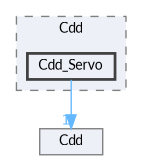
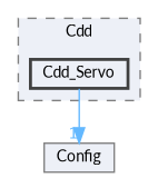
  digraph {
    compound=true
    fontname=Lato
    node [fillcolor="#edf0f7" fontname=Lato fontsize=10 shape=box]
    n1 [color=grey25 height=0.2 label=Cdd_Servo style="filled,bold" width=0.4]
-   n2 [color=grey50 height=0.2 label=Cdd style=filled width=0.4]
+   n2 [color=grey50 height=0.2 label=Config style=filled width=0.4]
    subgraph cluster_1 {
      bgcolor="#edf0f7"
      fontsize=10
      label=Cdd
      pencolor=grey50
      style="filled,dashed"
      n1
    }
    n1 -> n2 [color=steelblue1 fontcolor=steelblue1 fontname=Lato fontsize=10 headlabel=1 labeldistance=1.5 labelfontname=Helvetica labelfontsize=10]
  }
